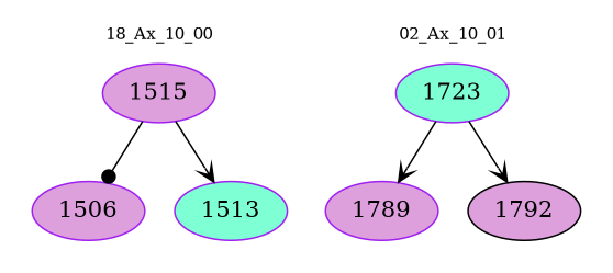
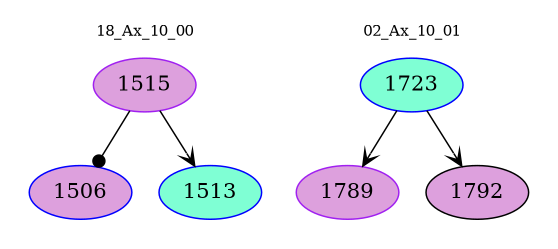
  digraph {
    node [color=purple fillcolor=plum style=filled]
    edge [arrowhead=vee color=black]
    n1 [label=1515]
-   n2 [label=1506]
-   n3 [fillcolor=aquamarine label=1513]
-   n4 [fillcolor=aquamarine label=1723]
+   n2 [color=blue label=1506]
+   n3 [color=blue fillcolor=aquamarine label=1513]
+   n4 [color=blue fillcolor=aquamarine label=1723]
    n5 [label=1789]
    n6 [color=black label=1792]
    subgraph cluster_1 {
      color=white
      fontsize=10
      label="18_Ax_10_00"
      n1
      n2
      n3
    }
    subgraph cluster_2 {
      color=white
      fontsize=10
      label="02_Ax_10_01"
      n4
      n5
      n6
    }
    n1 -> n2 [arrowhead=dot]
    n1 -> n3
    n4 -> n5
    n4 -> n6
  }
